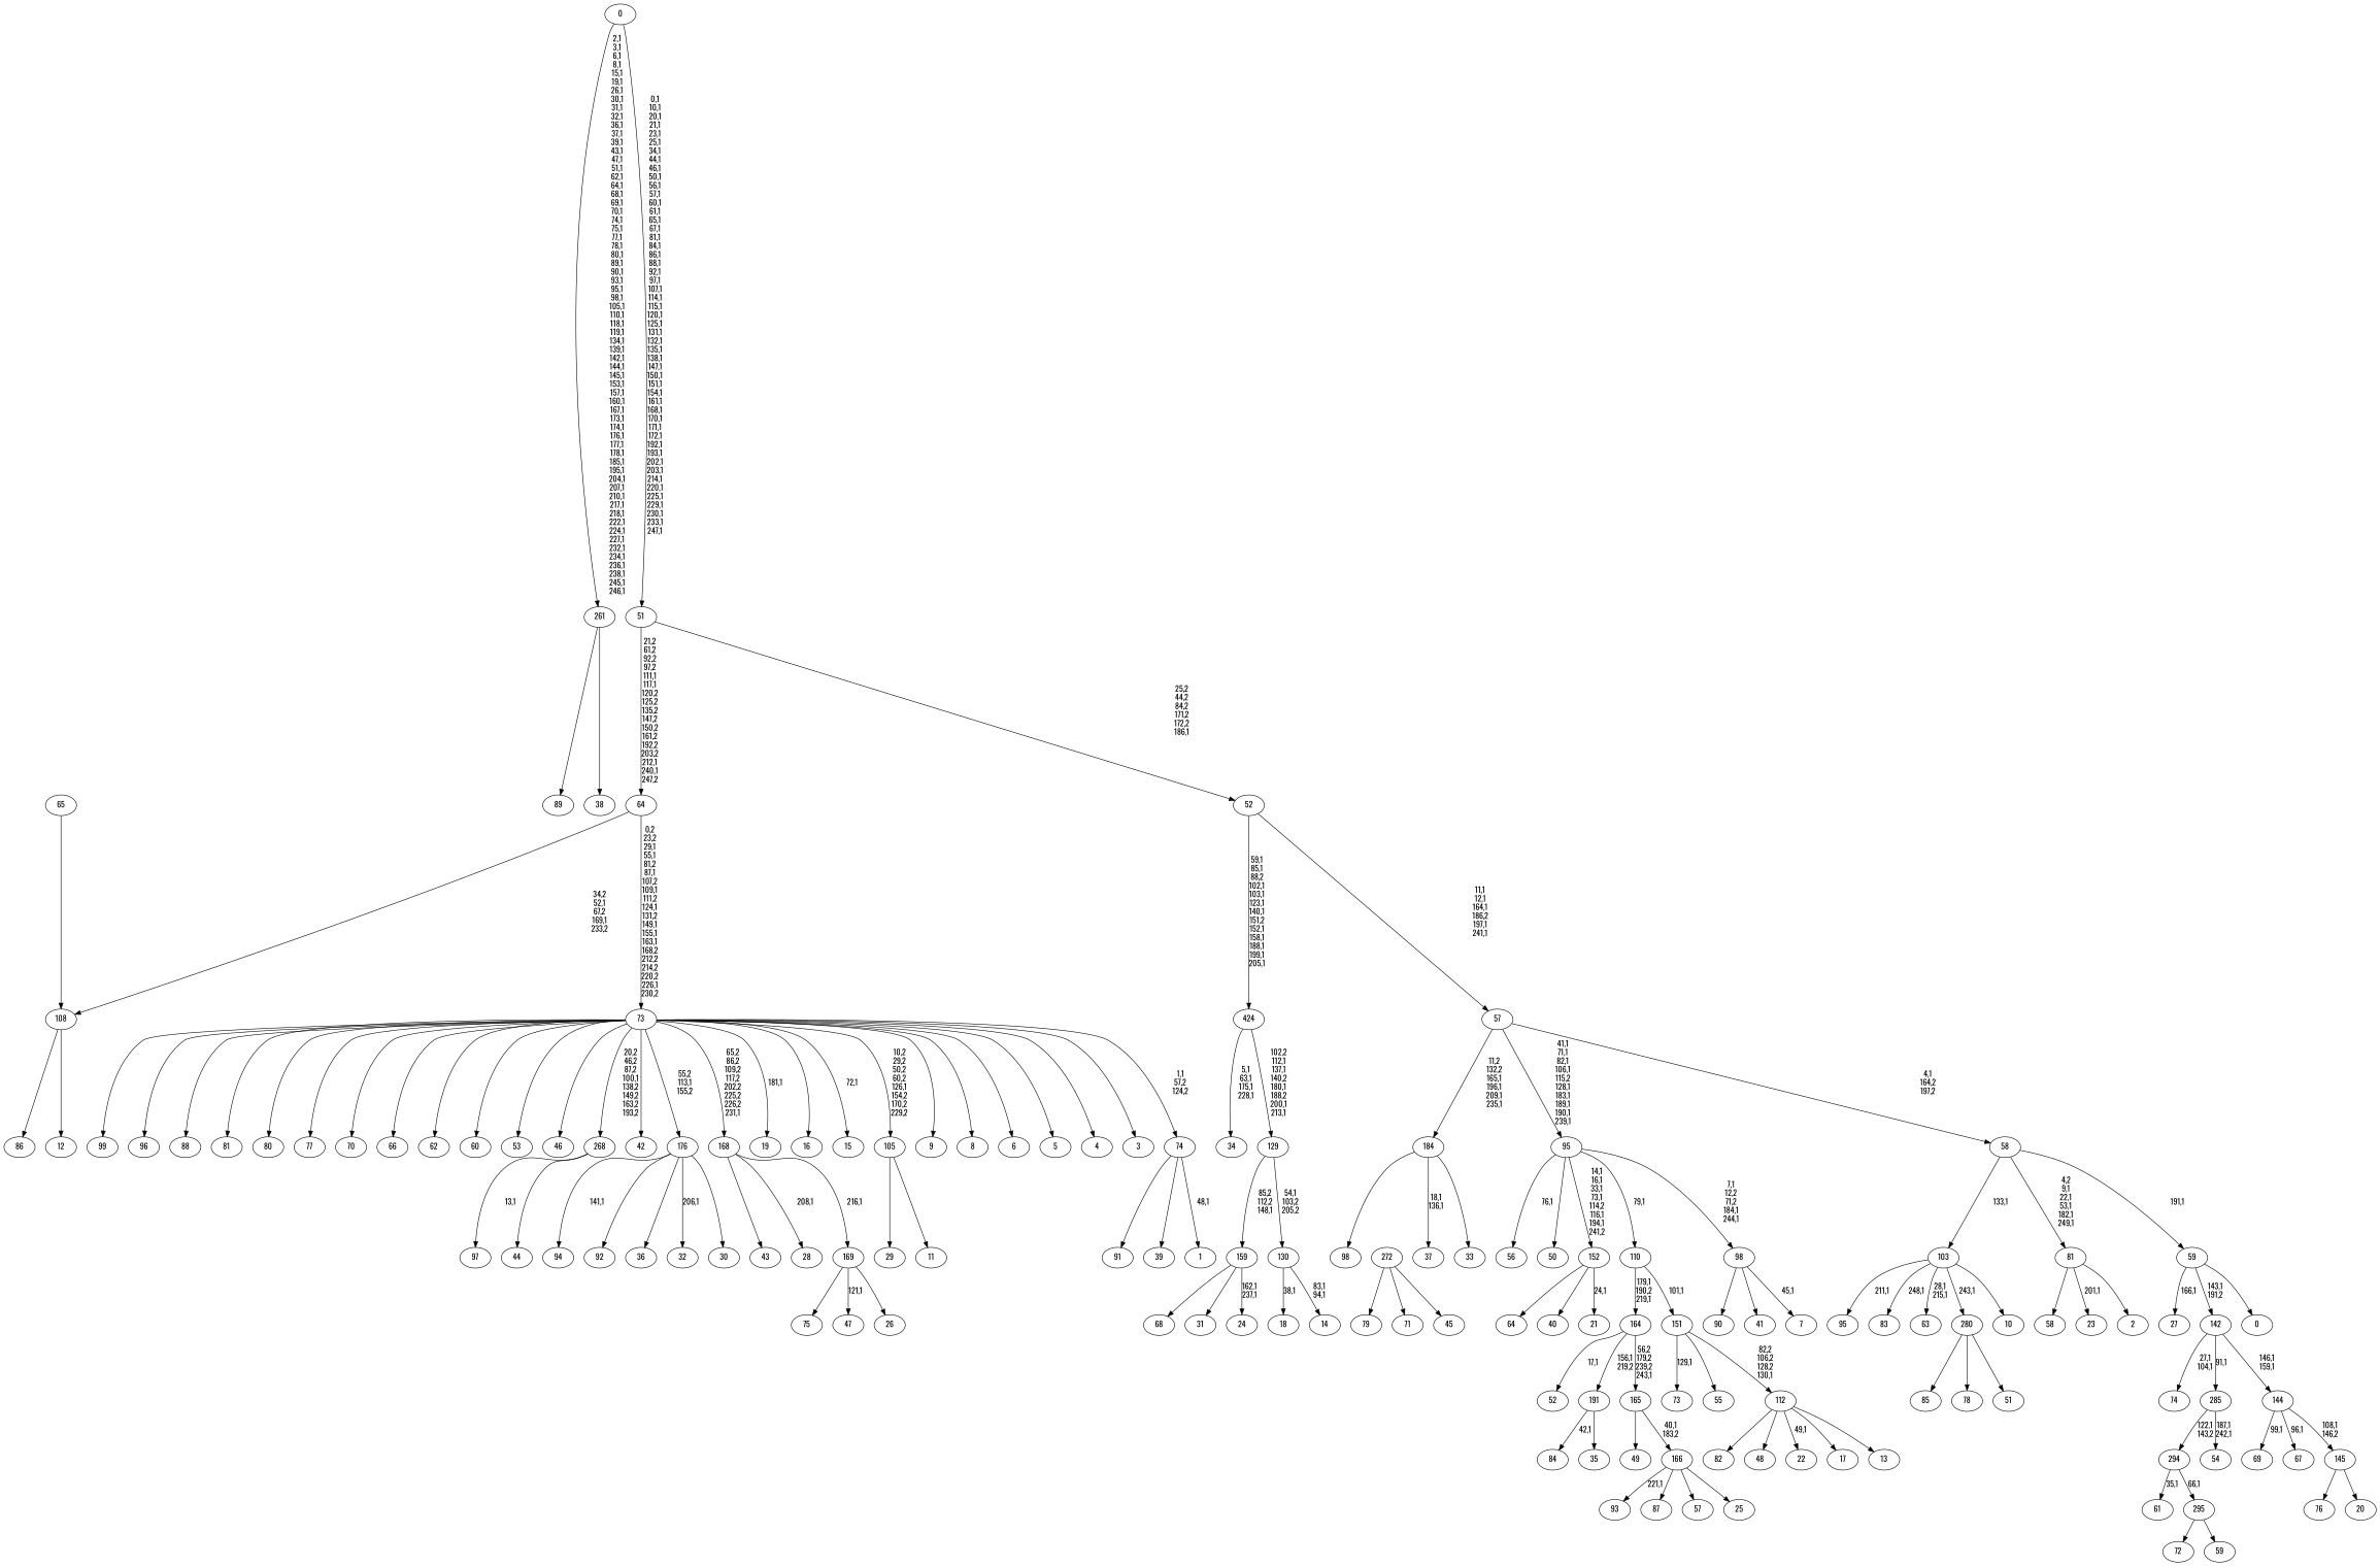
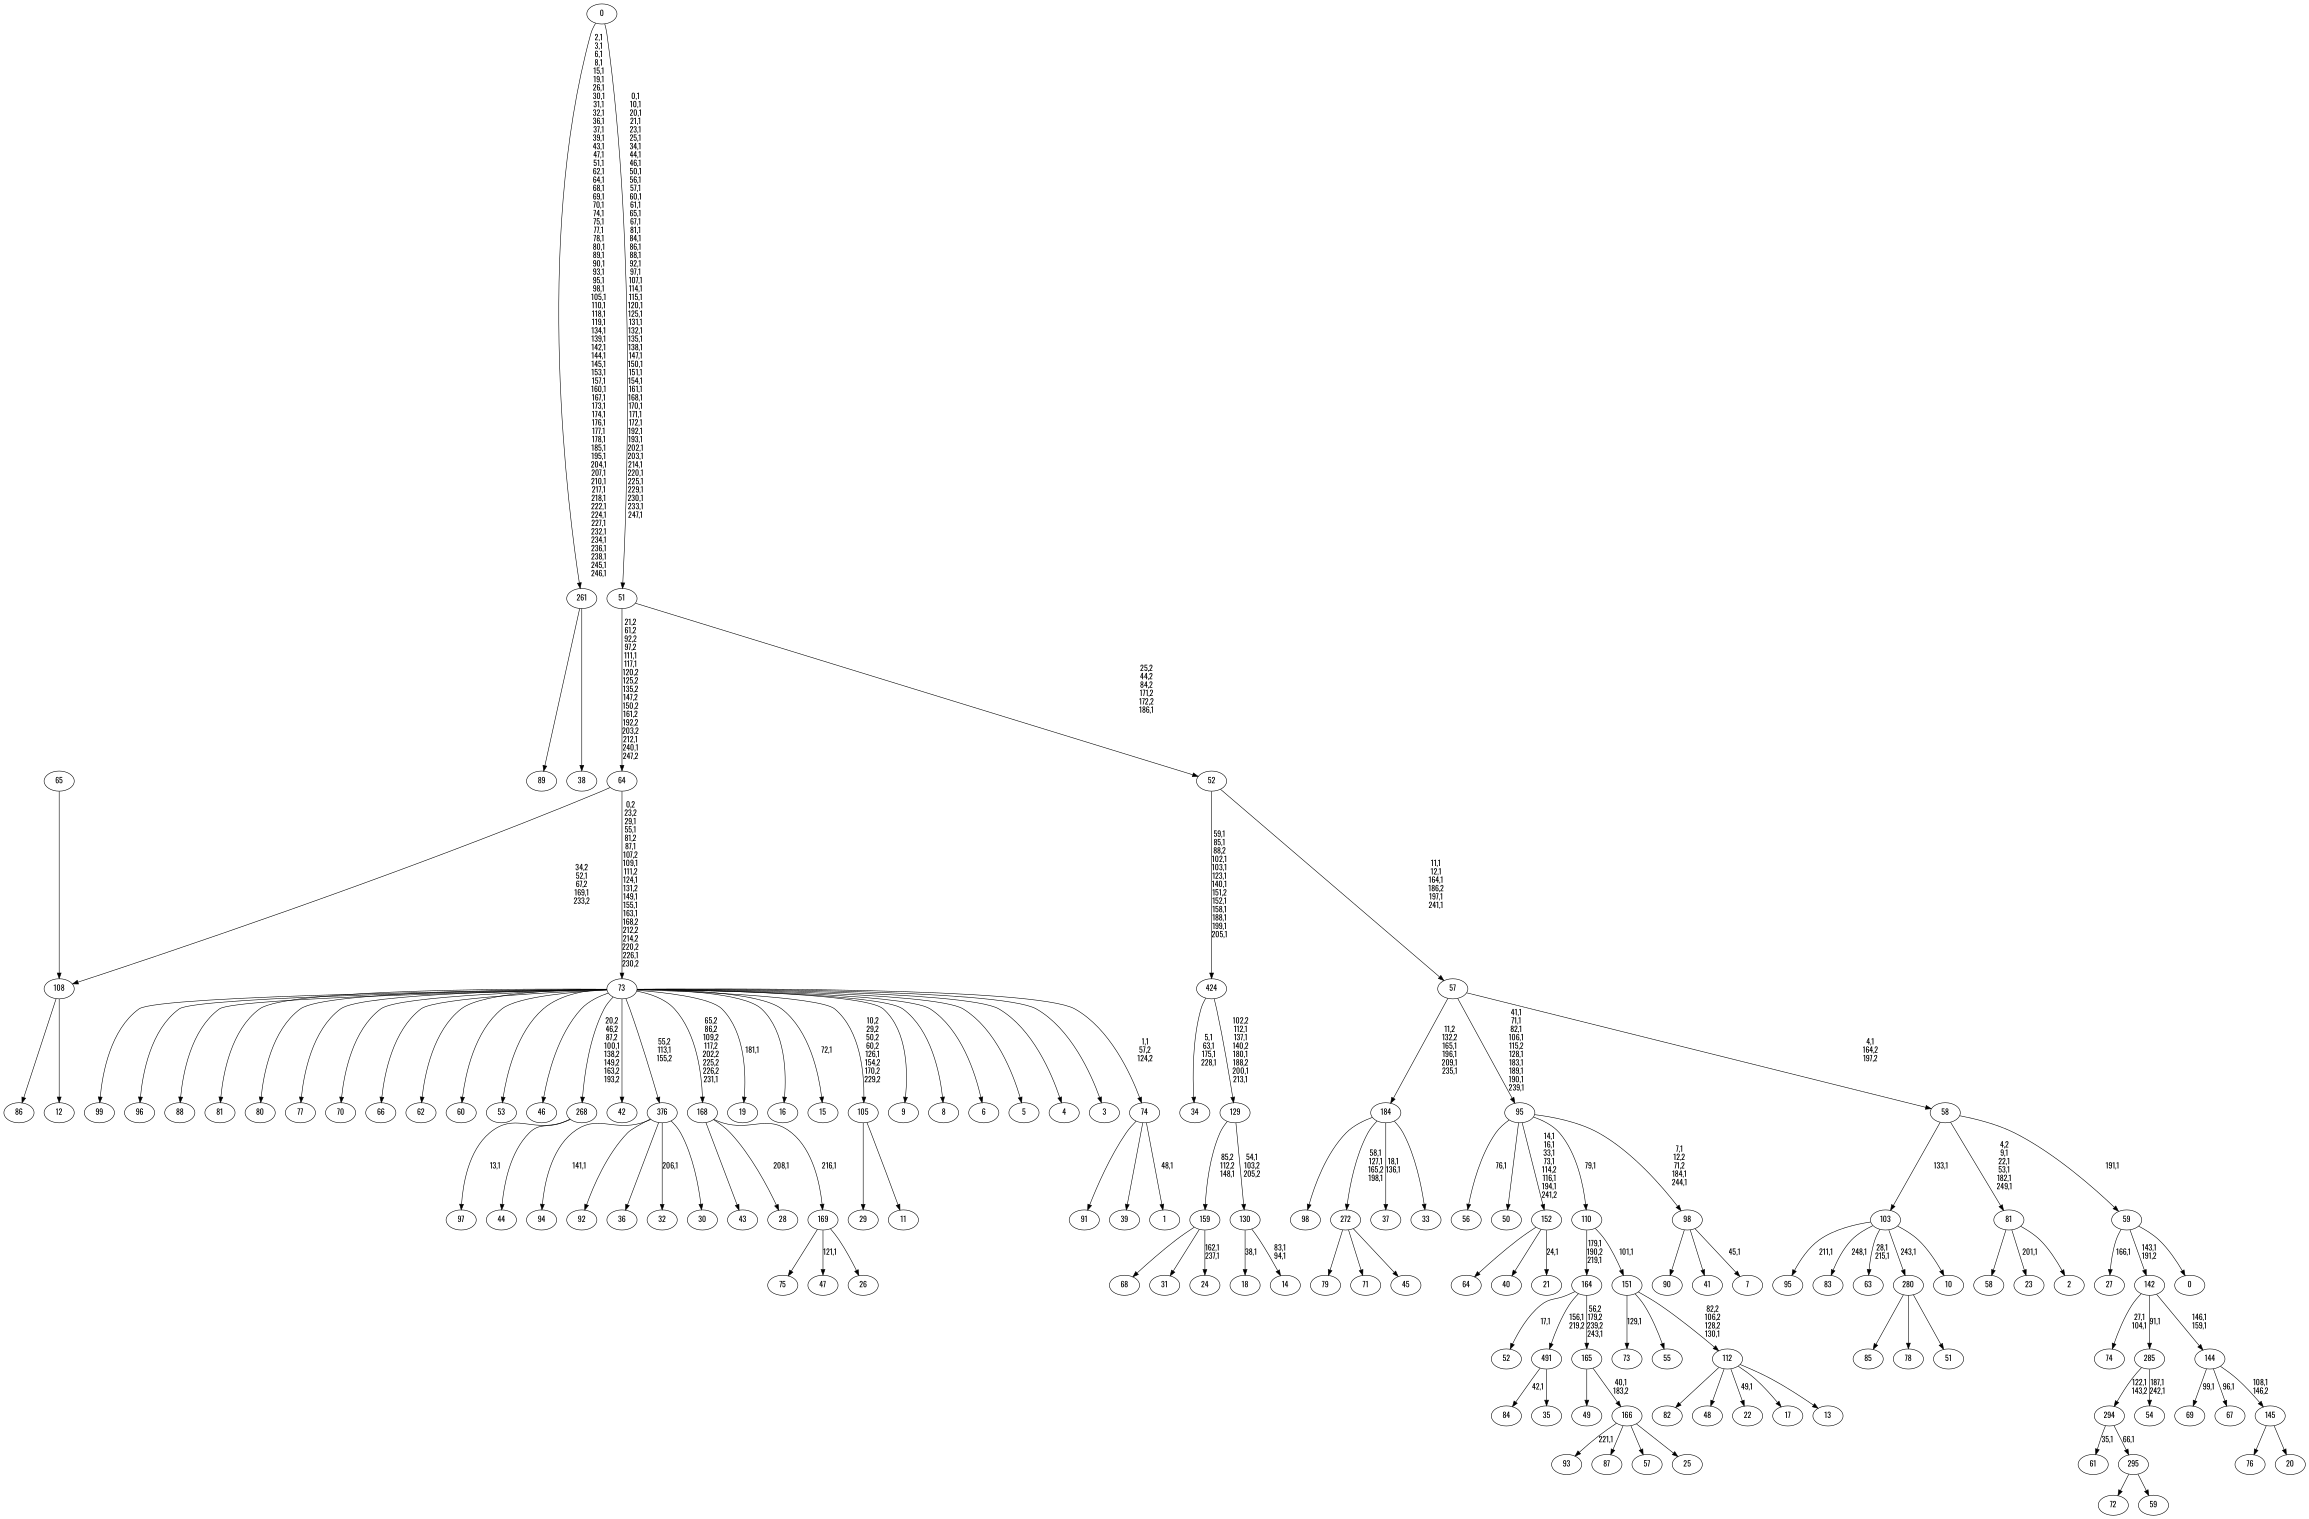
  digraph {
    fontname=Oswald
    node [fontname=Oswald]
    edge [fontname=Oswald]
    n1 [label=99]
    n2 [label=98]
    n3 [label=97]
    n4 [label=96]
    n5 [label=95]
    n6 [label=94]
    n7 [label=93]
    n8 [label=92]
    n9 [label=91]
    n10 [label=90]
    n11 [label=89]
    n12 [label=88]
    n13 [label=87]
    n14 [label=86]
    n15 [label=85]
    n16 [label=84]
    n17 [label=83]
    n18 [label=82]
    n19 [label=81]
    n20 [label=80]
    n21 [label=79]
    n22 [label=78]
    n23 [label=77]
    n24 [label=76]
    n25 [label=75]
    n26 [label=74]
    n27 [label=73]
    n28 [label=72]
    n29 [label=71]
    n30 [label=70]
    n31 [label=69]
    n32 [label=68]
    n33 [label=67]
    n34 [label=66]
    n35 [label=65]
    108
    n37 [label=64]
    n38 [label=63]
    n39 [label=62]
    n40 [label=61]
    n41 [label=60]
    n42 [label=59]
    295
    294
    n45 [label=58]
    n46 [label=57]
    n47 [label=56]
    n48 [label=55]
    n49 [label=54]
    285
    n51 [label=53]
    n52 [label=52]
    n53 [label=51]
    280
    n55 [label=50]
    n56 [label=49]
    n57 [label=48]
    n58 [label=47]
    n59 [label=46]
    n60 [label=45]
    272
    n62 [label=44]
    268
    n64 [label=43]
    n65 [label=42]
    n66 [label=41]
    n67 [label=40]
    n68 [label=39]
    n69 [label=38]
    261
    n71 [label=37]
    n72 [label=36]
    n73 [label=35]
-   191
+   191 [label=491]
    n75 [label=34]
    n76 [label=33]
    184
    n78 [label=32]
    n79 [label=31]
    n80 [label=30]
-   176
+   176 [label=376]
    n82 [label=29]
    n83 [label=28]
    n84 [label=27]
    n85 [label=26]
    169
    168
    n88 [label=25]
    166
    165
    164
    n92 [label=24]
    159
    n94 [label=23]
    n95 [label=22]
    n96 [label=21]
    152
    n98 [label=20]
    145
    144
    142
    n102 [label=19]
    n103 [label=18]
    n104 [label=17]
    n105 [label=16]
    n106 [label=15]
    n107 [label=14]
    130
    129
    n110 [label=424]
    n111 [label=13]
    112
    n113 [label=151]
    110
    n115 [label=12]
    n116 [label=11]
    105
    n118 [label=10]
    103
    n120 [label=9]
    n121 [label=8]
    n122 [label=7]
    98
    95
    n125 [label=6]
    n126 [label=5]
    n127 [label=4]
    n128 [label=3]
    n129 [label=2]
    81
    n131 [label=1]
    74
    73
    64
    n135 [label=0]
    59
    58
    57
    52
    51
    0
    n35 -> 108
    108 -> n14
    108 -> n115
    295 -> n28
    295 -> n42
    294 -> n40 [label="35,1"]
    294 -> 295 [label="66,1"]
    285 -> 294 [label="122,1\n143,2"]
    285 -> n49 [label="187,1\n242,1"]
    280 -> n15
    280 -> n22
    280 -> n53
    272 -> n21
    272 -> n29
    272 -> n60
    268 -> n3 [label="13,1"]
    268 -> n62
    261 -> n11
    261 -> n69
    191 -> n16 [label="42,1"]
    191 -> n73
    184 -> n2
+   184 -> 272 [label="58,1\n127,1\n165,2\n198,1"]
    184 -> n71 [label="18,1\n136,1"]
    184 -> n76
    176 -> n6 [label="141,1"]
    176 -> n8
    176 -> n72
    176 -> n78 [label="206,1"]
    176 -> n80
    169 -> n25
    169 -> n58 [label="121,1"]
    169 -> n85
    168 -> n64
    168 -> n83 [label="208,1"]
    168 -> 169 [label="216,1"]
    166 -> n7 [label="221,1"]
    166 -> n13
    166 -> n46
    166 -> n88
    165 -> n56
    165 -> 166 [label="40,1\n183,2"]
    164 -> n52 [label="17,1"]
    164 -> 191 [label="156,1\n219,2"]
    164 -> 165 [label="56,2\n179,2\n239,2\n243,1"]
    159 -> n32
    159 -> n79
    159 -> n92 [label="162,1\n237,1"]
    152 -> n37
    152 -> n67
    152 -> n96 [label="24,1"]
    145 -> n24
    145 -> n98
    144 -> n31 [label="99,1"]
    144 -> n33 [label="96,1"]
    144 -> 145 [label="108,1\n146,2"]
    142 -> n26 [label="27,1\n104,1"]
    142 -> 285 [label="91,1"]
    142 -> 144 [label="146,1\n159,1"]
    130 -> n103 [label="38,1"]
    130 -> n107 [label="83,1\n94,1"]
    129 -> 159 [label="85,2\n112,2\n148,1"]
    129 -> 130 [label="54,1\n103,2\n205,2"]
    n110 -> n75 [label="5,1\n63,1\n175,1\n228,1"]
    n110 -> 129 [label="102,2\n112,1\n137,1\n140,2\n180,1\n188,2\n200,1\n213,1"]
    112 -> n18
    112 -> n57
    112 -> n95 [label="49,1"]
    112 -> n104
    112 -> n111
    n113 -> n27 [label="129,1"]
    n113 -> n48
    n113 -> 112 [label="82,2\n106,2\n128,2\n130,1"]
    110 -> 164 [label="179,1\n190,2\n219,1"]
    110 -> n113 [label="101,1"]
    105 -> n82
    105 -> n116
    103 -> n5 [label="211,1"]
    103 -> n17 [label="248,1"]
    103 -> n38 [label="28,1\n215,1"]
    103 -> 280 [label="243,1"]
    103 -> n118
    98 -> n10
    98 -> n66
    98 -> n122 [label="45,1"]
    95 -> n47 [label="76,1"]
    95 -> n55
    95 -> 152 [label="14,1\n16,1\n33,1\n73,1\n114,2\n116,1\n194,1\n241,2"]
    95 -> 110 [label="79,1"]
    95 -> 98 [label="7,1\n12,2\n71,2\n184,1\n244,1"]
    81 -> n45
    81 -> n94 [label="201,1"]
    81 -> n129
    74 -> n9
    74 -> n68
    74 -> n131 [label="48,1"]
    73 -> n1
    73 -> n4
    73 -> n12
    73 -> n19
    73 -> n20
    73 -> n23
    73 -> n30
    73 -> n34
    73 -> n39
    73 -> n41
    73 -> n51
    73 -> n59
    73 -> 268 [label="20,2\n46,2\n87,2\n100,1\n138,2\n149,2\n163,2\n193,2"]
    73 -> n65
    73 -> 176 [label="55,2\n113,1\n155,2"]
    73 -> 168 [label="65,2\n86,2\n109,2\n117,2\n202,2\n225,2\n226,2\n231,1"]
    73 -> n102 [label="181,1"]
    73 -> n105
    73 -> n106 [label="72,1"]
    73 -> 105 [label="10,2\n29,2\n50,2\n60,2\n126,1\n154,2\n170,2\n229,2"]
    73 -> n120
    73 -> n121
    73 -> n125
    73 -> n126
    73 -> n127
    73 -> n128
    73 -> 74 [label="1,1\n57,2\n124,2"]
    64 -> 108 [label="34,2\n52,1\n67,2\n169,1\n233,2"]
    64 -> 73 [label="0,2\n23,2\n29,1\n55,1\n81,2\n87,1\n107,2\n109,1\n111,2\n124,1\n131,2\n149,1\n155,1\n163,1\n168,2\n212,2\n214,2\n220,2\n226,1\n230,2"]
    59 -> n84 [label="166,1"]
    59 -> 142 [label="143,1\n191,2"]
    59 -> n135
    58 -> 103 [label="133,1"]
    58 -> 81 [label="4,2\n9,1\n22,1\n53,1\n182,1\n249,1"]
    58 -> 59 [label="191,1"]
    57 -> 184 [label="11,2\n132,2\n165,1\n196,1\n209,1\n235,1"]
    57 -> 95 [label="41,1\n71,1\n82,1\n106,1\n115,2\n128,1\n183,1\n189,1\n190,1\n239,1"]
    57 -> 58 [label="4,1\n164,2\n197,2"]
    52 -> n110 [label="59,1\n85,1\n88,2\n102,1\n103,1\n123,1\n140,1\n151,2\n152,1\n158,1\n188,1\n199,1\n205,1"]
    52 -> 57 [label="11,1\n12,1\n164,1\n186,2\n197,1\n241,1"]
    51 -> 64 [label="21,2\n61,2\n92,2\n97,2\n111,1\n117,1\n120,2\n125,2\n135,2\n147,2\n150,2\n161,2\n192,2\n203,2\n212,1\n240,1\n247,2"]
    51 -> 52 [label="25,2\n44,2\n84,2\n171,2\n172,2\n186,1"]
    0 -> 261 [label="2,1\n3,1\n6,1\n8,1\n15,1\n19,1\n26,1\n30,1\n31,1\n32,1\n36,1\n37,1\n39,1\n43,1\n47,1\n51,1\n62,1\n64,1\n68,1\n69,1\n70,1\n74,1\n75,1\n77,1\n78,1\n80,1\n89,1\n90,1\n93,1\n95,1\n98,1\n105,1\n110,1\n118,1\n119,1\n134,1\n139,1\n142,1\n144,1\n145,1\n153,1\n157,1\n160,1\n167,1\n173,1\n174,1\n176,1\n177,1\n178,1\n185,1\n195,1\n204,1\n207,1\n210,1\n217,1\n218,1\n222,1\n224,1\n227,1\n232,1\n234,1\n236,1\n238,1\n245,1\n246,1"]
    0 -> 51 [label="0,1\n10,1\n20,1\n21,1\n23,1\n25,1\n34,1\n44,1\n46,1\n50,1\n56,1\n57,1\n60,1\n61,1\n65,1\n67,1\n81,1\n84,1\n86,1\n88,1\n92,1\n97,1\n107,1\n114,1\n115,1\n120,1\n125,1\n131,1\n132,1\n135,1\n138,1\n147,1\n150,1\n151,1\n154,1\n161,1\n168,1\n170,1\n171,1\n172,1\n192,1\n193,1\n202,1\n203,1\n214,1\n220,1\n225,1\n229,1\n230,1\n233,1\n247,1"]
  }
